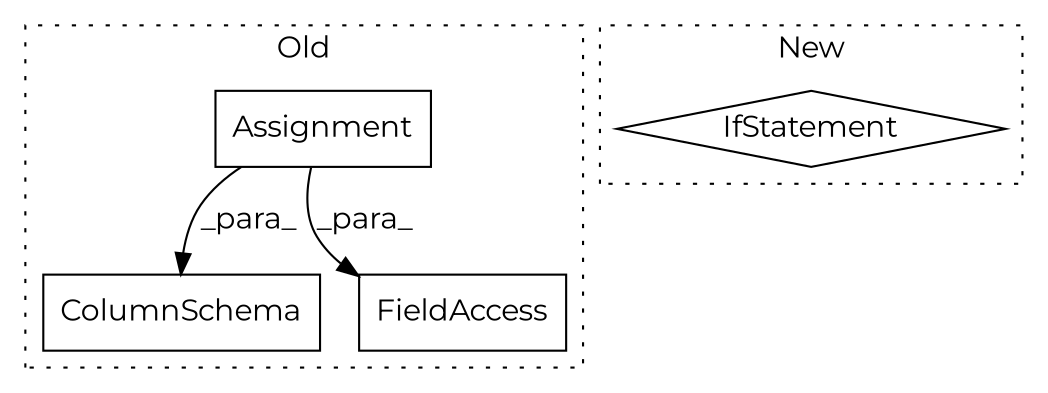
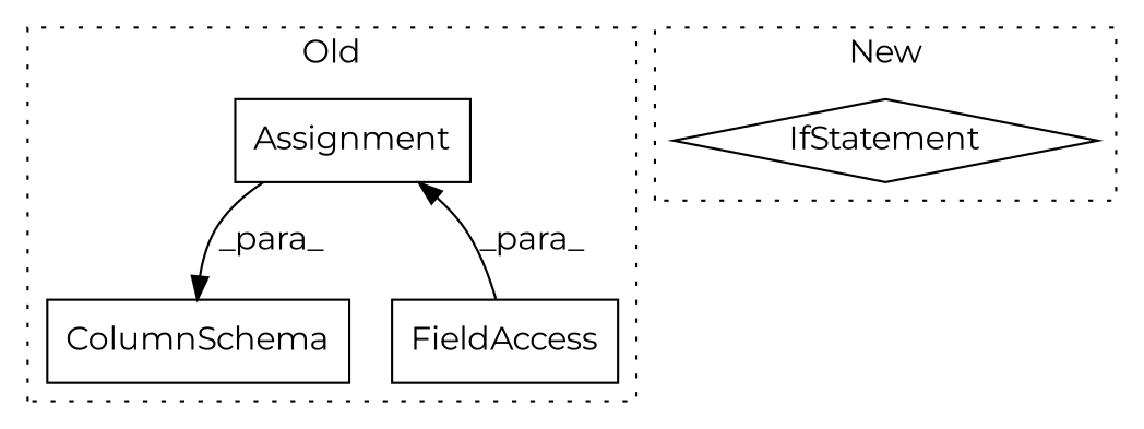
  digraph {
    fontname=Montserrat
    node [a=32 fontname=Montserrat shape=box]
    edge [fontname=Montserrat]
    n1 [l="13,1" label=ColumnSchema s="717,854"]
    n2 [l="10,1" label=Assignment s="745,776"]
    n3 [a=22 l=16 label=FieldAccess s=755]
    n4 [a=25 l="4,2" label=IfStatement s="1843,1869" shape=diamond]
    subgraph cluster_1 {
      label=Old
      style=dotted
      n1
      n2
      n3
    }
    subgraph cluster_2 {
      label=New
      style=dotted
      n4
    }
    n2 -> n1 [label=_para_]
-   n2 -> n3 [label=_para_]
+   n3 -> n2 [label=_para_]
  }
